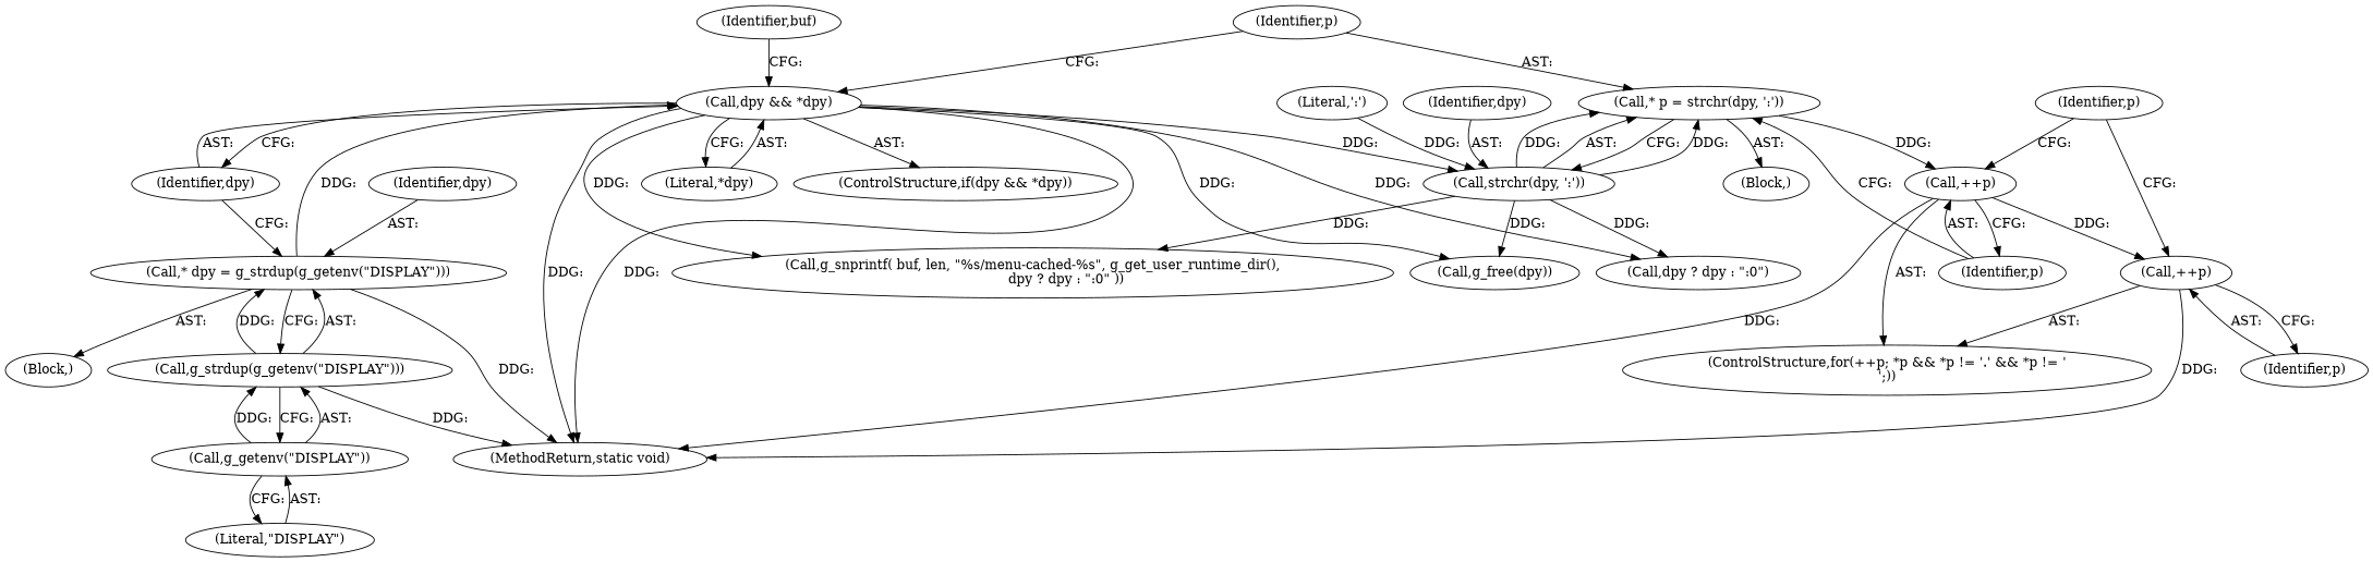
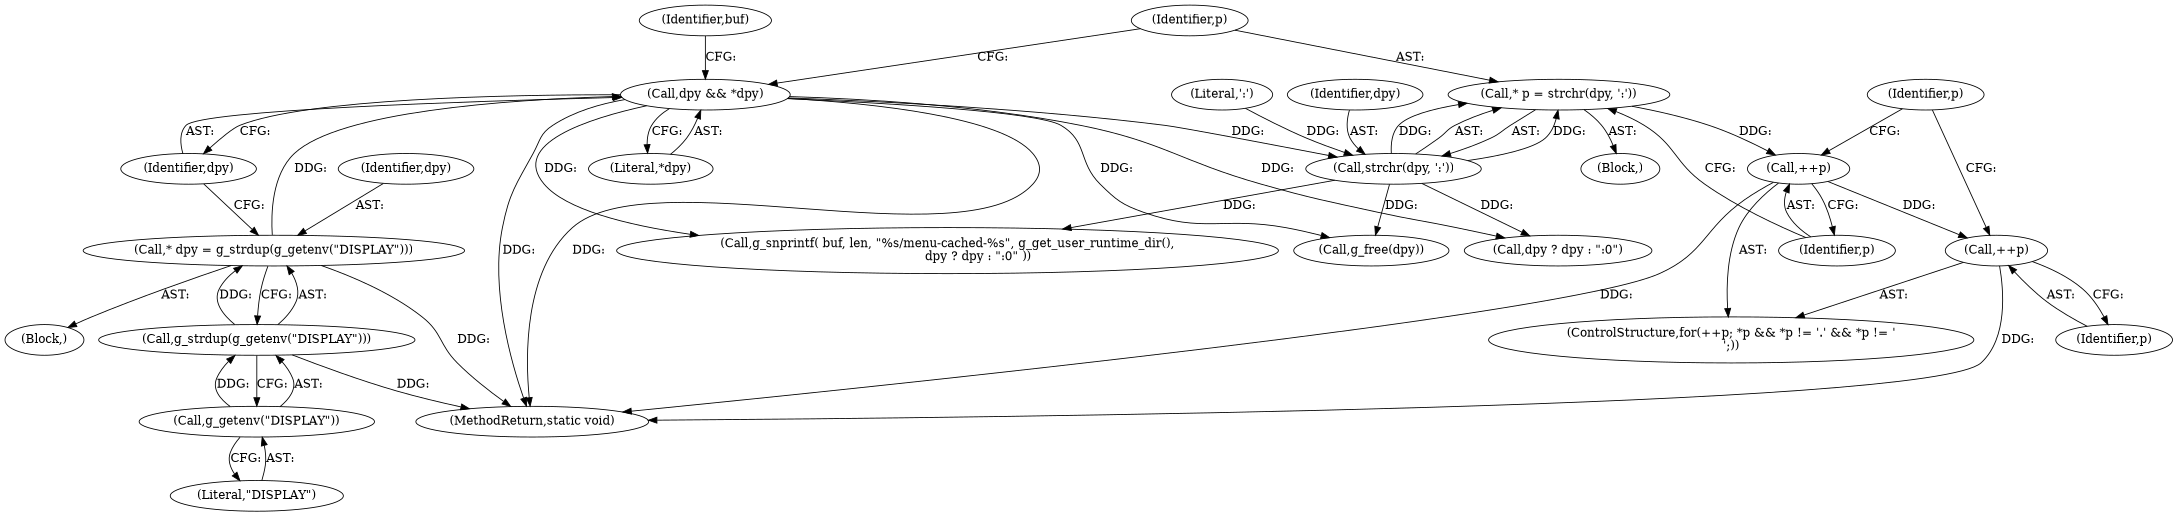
  digraph {
    n1 [label="(Call,* p = strchr(dpy, ':'))"]
    n2 [label="(Call,strchr(dpy, ':'))"]
    n3 [label="(Call,++p)"]
    n4 [label="(Block,)"]
    n5 [label="(Call,dpy ? dpy : \":0\")"]
    n6 [label="(Call,g_snprintf( buf, len, \"%s/menu-cached-%s\", g_get_user_runtime_dir(),\n                dpy ? dpy : \":0\" ))"]
    n7 [label="(Call,g_free(dpy))"]
    n8 [label="(MethodReturn,static void)"]
    n9 [label="(Call,++p)"]
    n10 [label="(ControlStructure,for(++p; *p && *p != '.' && *p != '\n';))"]
    n11 [label="(Identifier,p)"]
    n12 [label="(Literal,':')"]
    n13 [label="(Call,dpy && *dpy)"]
    n14 [label="(Literal,*dpy)"]
    n15 [label="(Identifier,dpy)"]
-   n16 [label="(ControlStructure,if(dpy && *dpy))"]
    n17 [label="(Call,* dpy = g_strdup(g_getenv(\"DISPLAY\")))"]
    n18 [label="(Call,g_strdup(g_getenv(\"DISPLAY\")))"]
    n19 [label="(Block,)"]
    n20 [label="(Call,g_getenv(\"DISPLAY\"))"]
    n21 [label="(Literal,\"DISPLAY\")"]
    n22 [label="(Identifier,p)"]
    n23 [label="(Identifier,p)"]
    n24 [label="(Identifier,p)"]
    n25 [label="(Identifier,buf)"]
    n26 [label="(Identifier,dpy)"]
    n27 [label="(Identifier,dpy)"]
-   n1 -> n2 [label="CFG: "]
+   n1 -> n2 [label="AST: "]
    n1 -> n3 [label="DDG: "]
    n1 -> n4 [label="AST: "]
    n2 -> n1 [label="AST: "]
    n2 -> n1 [label="DDG: "]
    n2 -> n1 [label="DDG: "]
    n2 -> n5 [label="DDG: "]
    n2 -> n6 [label="DDG: "]
    n2 -> n7 [label="DDG: "]
    n3 -> n8 [label="DDG: "]
    n3 -> n9 [label="DDG: "]
    n3 -> n10 [label="AST: "]
    n3 -> n11 [label="CFG: "]
    n9 -> n8 [label="DDG: "]
    n9 -> n10 [label="AST: "]
    n9 -> n22 [label="CFG: "]
    n11 -> n1 [label="CFG: "]
    n11 -> n3 [label="AST: "]
    n12 -> n2 [label="DDG: "]
    n13 -> n2 [label="DDG: "]
    n13 -> n5 [label="DDG: "]
    n13 -> n6 [label="DDG: "]
    n13 -> n7 [label="DDG: "]
    n13 -> n8 [label="DDG: "]
    n13 -> n8 [label="DDG: "]
    n13 -> n14 [label="CFG: "]
    n13 -> n15 [label="CFG: "]
-   n13 -> n16 [label="AST: "]
    n14 -> n13 [label="AST: "]
    n15 -> n13 [label="AST: "]
    n15 -> n17 [label="CFG: "]
    n17 -> n8 [label="DDG: "]
    n17 -> n13 [label="DDG: "]
    n17 -> n18 [label="CFG: "]
    n17 -> n19 [label="AST: "]
    n18 -> n8 [label="DDG: "]
    n18 -> n17 [label="AST: "]
    n18 -> n17 [label="DDG: "]
    n18 -> n20 [label="CFG: "]
    n20 -> n18 [label="AST: "]
    n20 -> n18 [label="DDG: "]
    n20 -> n21 [label="CFG: "]
    n21 -> n20 [label="AST: "]
    n22 -> n9 [label="AST: "]
    n23 -> n3 [label="CFG: "]
    n23 -> n9 [label="CFG: "]
    n24 -> n1 [label="AST: "]
    n24 -> n13 [label="CFG: "]
    n25 -> n13 [label="CFG: "]
    n26 -> n2 [label="AST: "]
    n27 -> n17 [label="AST: "]
  }
